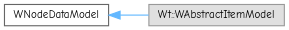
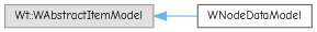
  digraph {
    rankdir=LR
    fontname="Comic Neue"
    node [fontname="Comic Neue" fontsize=10 shape=box style=filled]
    n1 [color=grey60 fillcolor="#E0E0E0" height=0.2 label="Wt::WAbstractItemModel" width=0.4]
    n2 [color=grey40 fillcolor=white height=0.2 label=WNodeDataModel width=0.4]
-   n2 -> n1 [color=steelblue1 dir=back fontname="Comic Neue" fontsize=10 labelfontname=Helvetica labelfontsize=10 style=solid]
+   n1 -> n2 [color=steelblue1 dir=back fontname="Comic Neue" fontsize=10 labelfontname=Helvetica labelfontsize=10 style=solid]
  }
